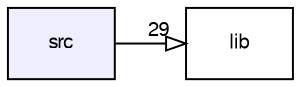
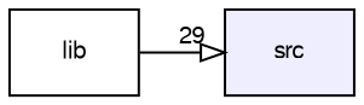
  digraph {
    compound=true
    rankdir=LR
    node [fontname=FreeSans fontsize=10 shape=box]
    n1 [fillcolor="#eeeeff" label=src pencolor=black style=filled]
    n2 [label=lib]
-   n1 -> n2 [headlabel=29 labeldistance=1.5 labelfontname=FreeSans labelfontsize=10 arrowhead=onormal]
+   n2 -> n1 [headlabel=29 labeldistance=1.5 labelfontname=FreeSans labelfontsize=10 arrowhead=onormal]
  }
